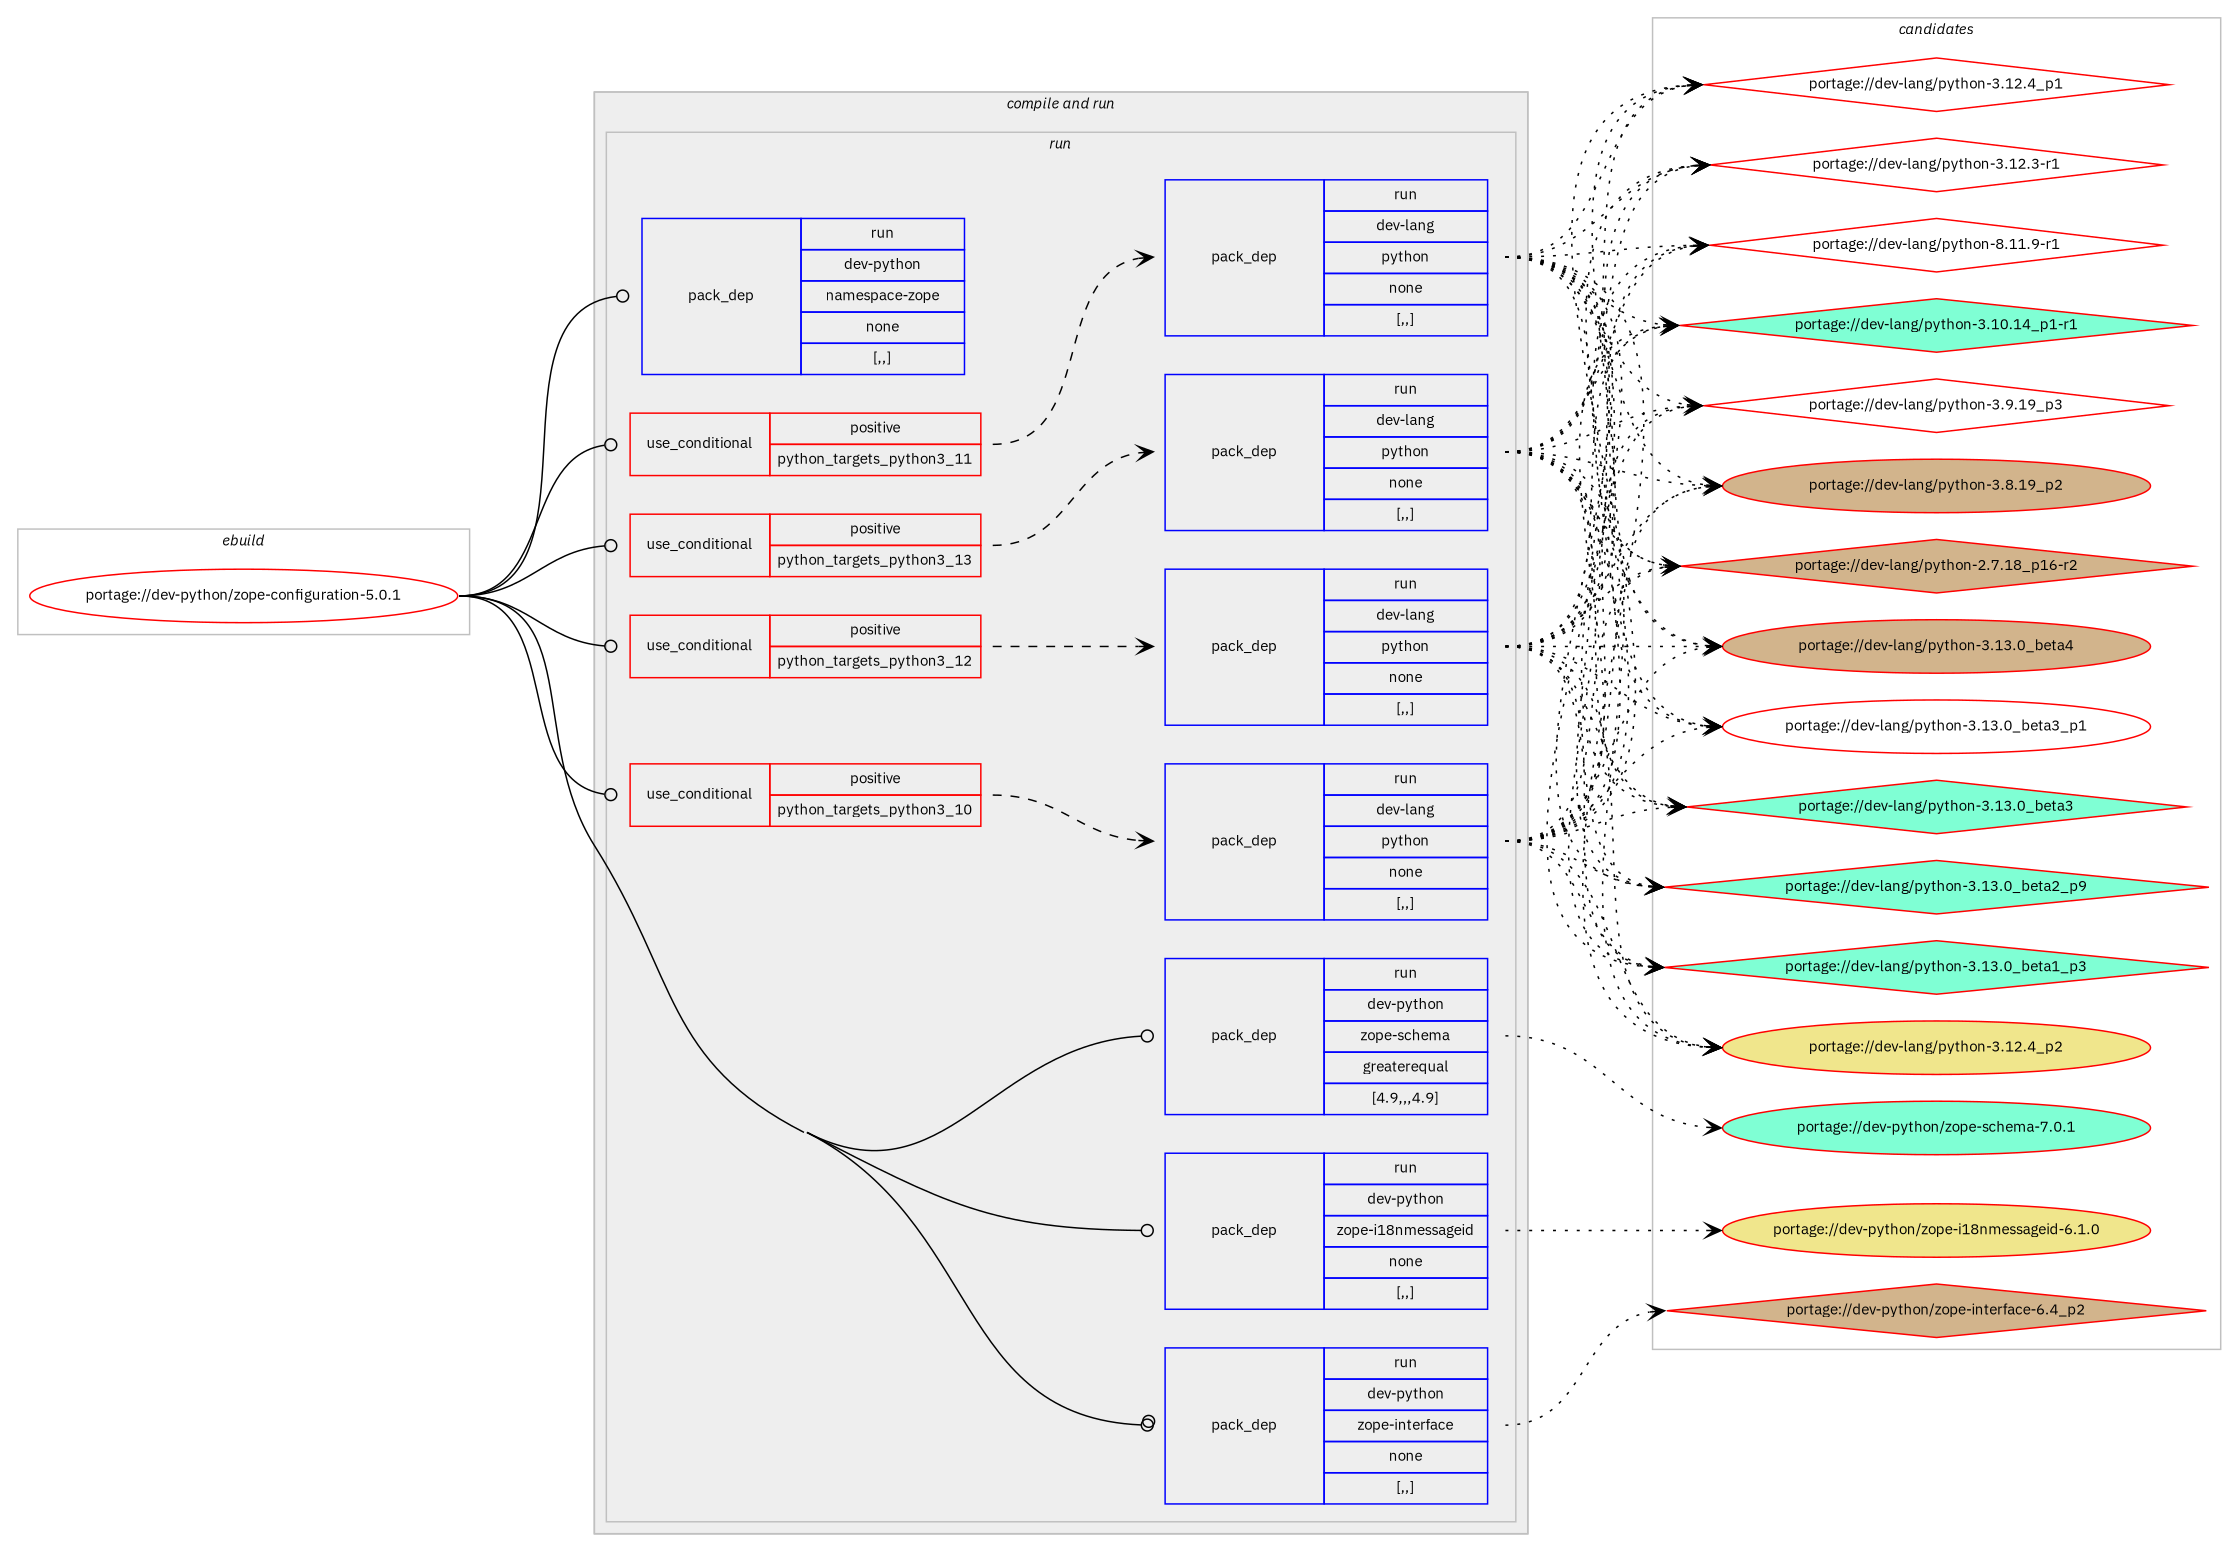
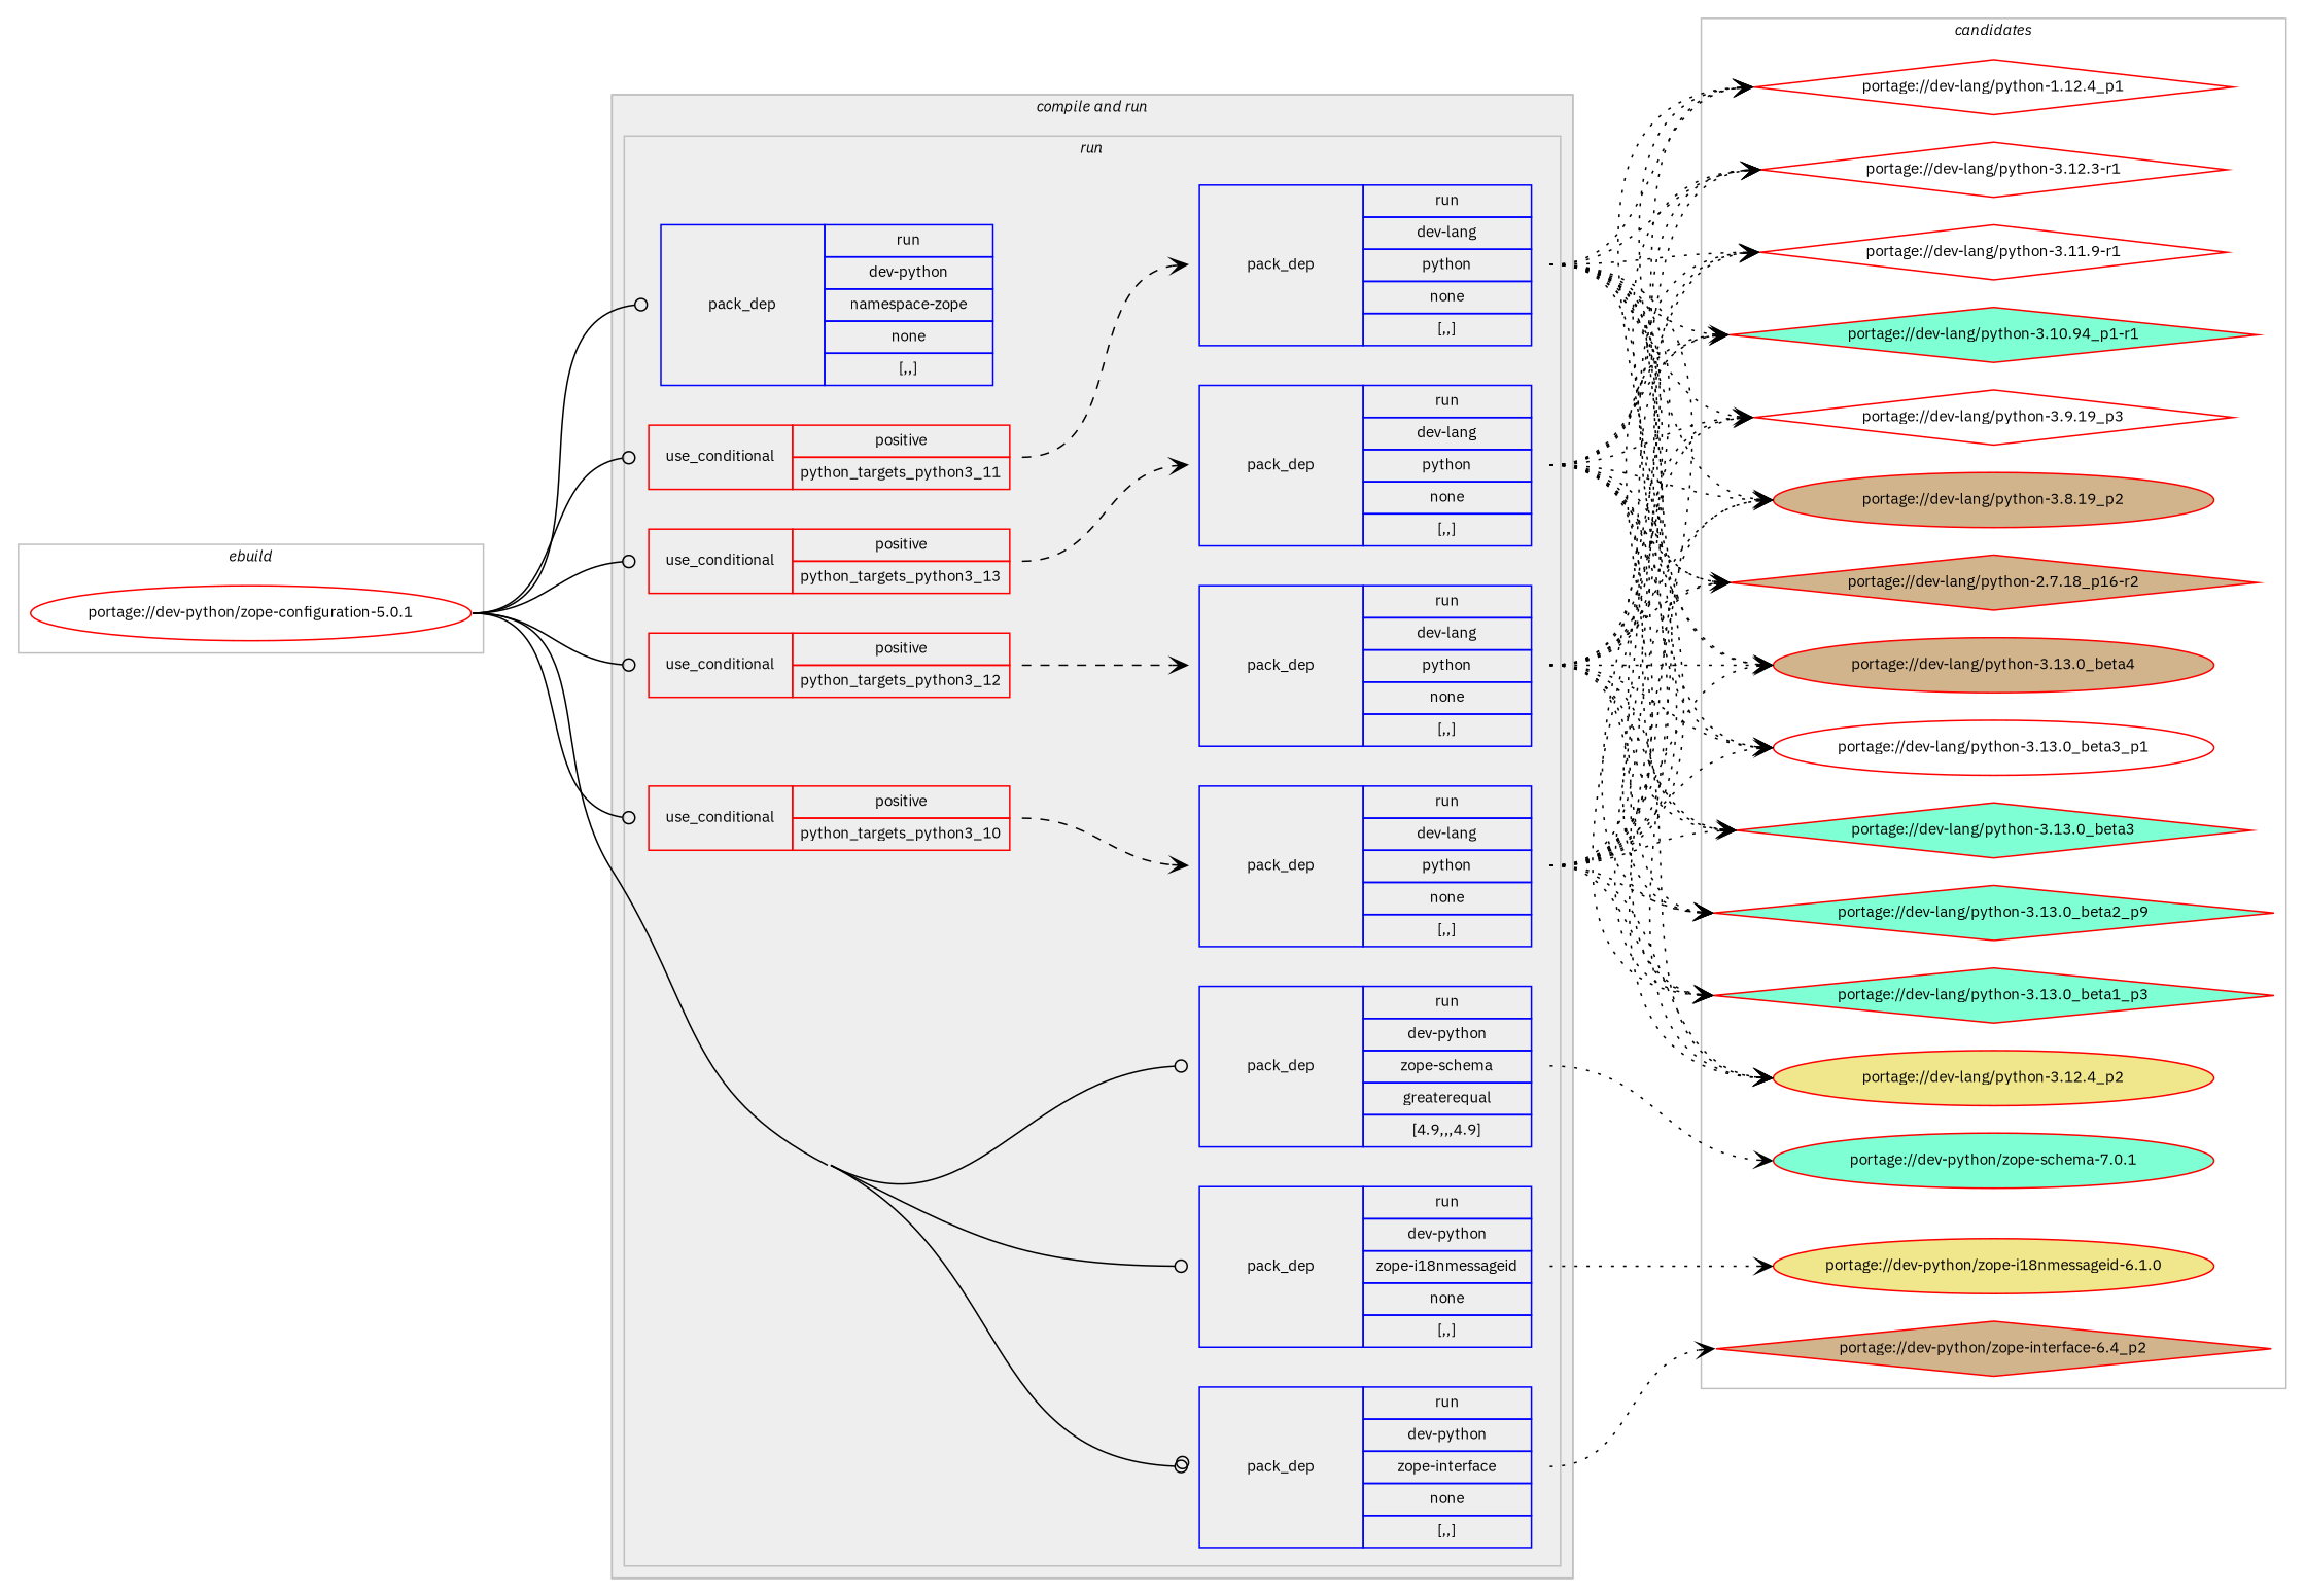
  digraph {
    compound=true
    concentrate=true
    fontname="IBM Plex Sans"
    fontsize=10
    newrank=true
    rankdir=LR
    ranksep=1.5
    node [color=red fontname="IBM Plex Sans" fontsize=10 shape=none style=filled]
    edge [arrowhead=vee fontname="IBM Plex Sans" headport=w style=dotted tailport=e weight=100]
    n1 [fillcolor=white label="portage://dev-python/zope-configuration-5.0.1" shape=ellipse width=4]
    n2 [color=blue label=<<TABLE BORDER="0" CELLBORDER="1" CELLSPACING="0" CELLPADDING="4" WIDTH="220"><TR><TD ROWSPAN="6" CELLPADDING="30">pack_dep</TD></TR><TR><TD WIDTH="110">run</TD></TR><TR><TD>dev-lang</TD></TR><TR><TD>python</TD></TR><TR><TD>none</TD></TR><TR><TD>[,,]</TD></TR></TABLE>> style=""]
    n3 [label=<<TABLE BORDER="0" CELLBORDER="1" CELLSPACING="0" CELLPADDING="4"><TR><TD ROWSPAN="3" CELLPADDING="10">use_conditional</TD></TR><TR><TD>positive</TD></TR><TR><TD>python_targets_python3_10</TD></TR></TABLE>> style=""]
    n4 [color=blue label=<<TABLE BORDER="0" CELLBORDER="1" CELLSPACING="0" CELLPADDING="4" WIDTH="220"><TR><TD ROWSPAN="6" CELLPADDING="30">pack_dep</TD></TR><TR><TD WIDTH="110">run</TD></TR><TR><TD>dev-lang</TD></TR><TR><TD>python</TD></TR><TR><TD>none</TD></TR><TR><TD>[,,]</TD></TR></TABLE>> style=""]
    n5 [label=<<TABLE BORDER="0" CELLBORDER="1" CELLSPACING="0" CELLPADDING="4"><TR><TD ROWSPAN="3" CELLPADDING="10">use_conditional</TD></TR><TR><TD>positive</TD></TR><TR><TD>python_targets_python3_11</TD></TR></TABLE>> style=""]
    n6 [color=blue label=<<TABLE BORDER="0" CELLBORDER="1" CELLSPACING="0" CELLPADDING="4" WIDTH="220"><TR><TD ROWSPAN="6" CELLPADDING="30">pack_dep</TD></TR><TR><TD WIDTH="110">run</TD></TR><TR><TD>dev-lang</TD></TR><TR><TD>python</TD></TR><TR><TD>none</TD></TR><TR><TD>[,,]</TD></TR></TABLE>> style=""]
    n7 [label=<<TABLE BORDER="0" CELLBORDER="1" CELLSPACING="0" CELLPADDING="4"><TR><TD ROWSPAN="3" CELLPADDING="10">use_conditional</TD></TR><TR><TD>positive</TD></TR><TR><TD>python_targets_python3_12</TD></TR></TABLE>> style=""]
    n8 [color=blue label=<<TABLE BORDER="0" CELLBORDER="1" CELLSPACING="0" CELLPADDING="4" WIDTH="220"><TR><TD ROWSPAN="6" CELLPADDING="30">pack_dep</TD></TR><TR><TD WIDTH="110">run</TD></TR><TR><TD>dev-lang</TD></TR><TR><TD>python</TD></TR><TR><TD>none</TD></TR><TR><TD>[,,]</TD></TR></TABLE>> style=""]
    n9 [label=<<TABLE BORDER="0" CELLBORDER="1" CELLSPACING="0" CELLPADDING="4"><TR><TD ROWSPAN="3" CELLPADDING="10">use_conditional</TD></TR><TR><TD>positive</TD></TR><TR><TD>python_targets_python3_13</TD></TR></TABLE>> style=""]
    n10 [color=blue label=<<TABLE BORDER="0" CELLBORDER="1" CELLSPACING="0" CELLPADDING="4" WIDTH="220"><TR><TD ROWSPAN="6" CELLPADDING="30">pack_dep</TD></TR><TR><TD WIDTH="110">run</TD></TR><TR><TD>dev-python</TD></TR><TR><TD>zope-i18nmessageid</TD></TR><TR><TD>none</TD></TR><TR><TD>[,,]</TD></TR></TABLE>> style=""]
    n11 [color=blue label=<<TABLE BORDER="0" CELLBORDER="1" CELLSPACING="0" CELLPADDING="4" WIDTH="220"><TR><TD ROWSPAN="6" CELLPADDING="30">pack_dep</TD></TR><TR><TD WIDTH="110">run</TD></TR><TR><TD>dev-python</TD></TR><TR><TD>zope-interface</TD></TR><TR><TD>none</TD></TR><TR><TD>[,,]</TD></TR></TABLE>> style=""]
    n12 [color=blue label=<<TABLE BORDER="0" CELLBORDER="1" CELLSPACING="0" CELLPADDING="4" WIDTH="220"><TR><TD ROWSPAN="6" CELLPADDING="30">pack_dep</TD></TR><TR><TD WIDTH="110">run</TD></TR><TR><TD>dev-python</TD></TR><TR><TD>zope-schema</TD></TR><TR><TD>greaterequal</TD></TR><TR><TD>[4.9,,,4.9]</TD></TR></TABLE>> style=""]
    n13 [color=blue label=<<TABLE BORDER="0" CELLBORDER="1" CELLSPACING="0" CELLPADDING="4" WIDTH="220"><TR><TD ROWSPAN="6" CELLPADDING="30">pack_dep</TD></TR><TR><TD WIDTH="110">run</TD></TR><TR><TD>dev-python</TD></TR><TR><TD>namespace-zope</TD></TR><TR><TD>none</TD></TR><TR><TD>[,,]</TD></TR></TABLE>> style=""]
    n14 [fillcolor=tan label="portage://dev-lang/python-3.13.0_beta4" shape=ellipse width=4]
    n15 [fillcolor=white label="portage://dev-lang/python-3.13.0_beta3_p1" shape=ellipse width=4]
    n16 [fillcolor=aquamarine label="portage://dev-lang/python-3.13.0_beta3" shape=diamond width=4]
    n17 [fillcolor=aquamarine label="portage://dev-lang/python-3.13.0_beta2_p9" shape=diamond width=4]
    n18 [fillcolor=aquamarine label="portage://dev-lang/python-3.13.0_beta1_p3" shape=diamond width=4]
    n19 [fillcolor=khaki label="portage://dev-lang/python-3.12.4_p2" shape=ellipse width=4]
-   n20 [fillcolor=white label="portage://dev-lang/python-3.12.4_p1" shape=diamond width=4]
+   n20 [fillcolor=white label="portage://dev-lang/python-1.12.4_p1" shape=diamond width=4]
    n21 [fillcolor=white label="portage://dev-lang/python-3.12.3-r1" shape=diamond width=4]
-   n22 [fillcolor=white label="portage://dev-lang/python-8.11.9-r1" shape=diamond width=4]
-   n23 [fillcolor=aquamarine label="portage://dev-lang/python-3.10.14_p1-r1" shape=diamond width=4]
+   n22 [fillcolor=white label="portage://dev-lang/python-3.11.9-r1" shape=diamond width=4]
+   n23 [fillcolor=aquamarine label="portage://dev-lang/python-3.10.94_p1-r1" shape=diamond width=4]
    n24 [fillcolor=white label="portage://dev-lang/python-3.9.19_p3" shape=diamond width=4]
    n25 [fillcolor=tan label="portage://dev-lang/python-3.8.19_p2" shape=ellipse width=4]
    n26 [fillcolor=tan label="portage://dev-lang/python-2.7.18_p16-r2" shape=diamond width=4]
    n27 [fillcolor=khaki label="portage://dev-python/zope-i18nmessageid-6.1.0" shape=ellipse width=4]
    n28 [fillcolor=tan label="portage://dev-python/zope-interface-6.4_p2" shape=diamond width=4]
    n29 [fillcolor=aquamarine label="portage://dev-python/zope-schema-7.0.1" shape=ellipse width=4]
    subgraph cluster_1 {
      color=gray
      label=<<i>dependencies</i>>
      subgraph cluster_2 {
        color=gray
        fillcolor="#eeeeee"
        label=<<i>compile</i>>
        style=filled
      }
      subgraph cluster_3 {
        color=gray
        fillcolor="#eeeeee"
        label=<<i>compile and run</i>>
        style=filled
      }
      subgraph cluster_4 {
        color=gray
        fillcolor="#eeeeee"
        label=<<i>run</i>>
        style=filled
        subgraph sub_5 {
          color=gray
          fillcolor="#eeeeee"
          label=<<i>run</i>>
          style=filled
          n3
          subgraph sub_6 {
            color=gray
            fillcolor="#eeeeee"
            label=<<i>run</i>>
            style=filled
            n2
          }
        }
        subgraph sub_7 {
          color=gray
          fillcolor="#eeeeee"
          label=<<i>run</i>>
          style=filled
          n5
          subgraph sub_8 {
            color=gray
            fillcolor="#eeeeee"
            label=<<i>run</i>>
            style=filled
            n4
          }
        }
        subgraph sub_9 {
          color=gray
          fillcolor="#eeeeee"
          label=<<i>run</i>>
          style=filled
          n7
          subgraph sub_10 {
            color=gray
            fillcolor="#eeeeee"
            label=<<i>run</i>>
            style=filled
            n6
          }
        }
        subgraph sub_11 {
          color=gray
          fillcolor="#eeeeee"
          label=<<i>run</i>>
          style=filled
          n9
          subgraph sub_12 {
            color=gray
            fillcolor="#eeeeee"
            label=<<i>run</i>>
            style=filled
            n8
          }
        }
        subgraph sub_13 {
          color=gray
          fillcolor="#eeeeee"
          label=<<i>run</i>>
          style=filled
          n10
        }
        subgraph sub_14 {
          color=gray
          fillcolor="#eeeeee"
          label=<<i>run</i>>
          style=filled
          n11
        }
        subgraph sub_15 {
          color=gray
          fillcolor="#eeeeee"
          label=<<i>run</i>>
          style=filled
          n12
        }
        subgraph sub_16 {
          color=gray
          fillcolor="#eeeeee"
          label=<<i>run</i>>
          style=filled
          n13
        }
      }
    }
    subgraph cluster_17 {
      color=gray
      label=<<i>ebuild</i>>
      n1
    }
    subgraph cluster_18 {
      color=gray
      label=<<i>candidates</i>>
      rank=same
      subgraph sub_19 {
        color=black
        label=<<i>candidates</i>>
        nodesep=1
        rank=same
        n14
        n15
        n16
        n17
        n18
        n19
        n20
        n21
        n22
        n23
        n24
        n25
        n26
      }
      subgraph sub_20 {
        color=black
        label=<<i>candidates</i>>
        nodesep=1
        rank=same
        n14
        n15
        n16
        n17
        n18
        n19
        n20
        n21
        n22
        n23
        n24
        n25
        n26
      }
      subgraph sub_21 {
        color=black
        label=<<i>candidates</i>>
        nodesep=1
        rank=same
        n14
        n15
        n16
        n17
        n18
        n19
        n20
        n21
        n22
        n23
        n24
        n25
        n26
      }
      subgraph sub_22 {
        color=black
        label=<<i>candidates</i>>
        nodesep=1
        rank=same
        n14
        n15
        n16
        n17
        n18
        n19
        n20
        n21
        n22
        n23
        n24
        n25
        n26
      }
      subgraph sub_23 {
        color=black
        label=<<i>candidates</i>>
        nodesep=1
        rank=same
        n27
      }
      subgraph sub_24 {
        color=black
        label=<<i>candidates</i>>
        nodesep=1
        rank=same
        n28
      }
      subgraph sub_25 {
        color=black
        label=<<i>candidates</i>>
        nodesep=1
        rank=same
        n29
      }
      subgraph sub_26 {
        color=black
        label=<<i>candidates</i>>
        nodesep=1
        rank=same
      }
    }
    n1 -> n3 [arrowhead=odot style=solid weight=20]
    n1 -> n5 [arrowhead=odot style=solid weight=20]
    n1 -> n7 [arrowhead=odot style=solid weight=20]
    n1 -> n9 [arrowhead=odot style=solid weight=20]
    n1 -> n10 [arrowhead=odot style=solid weight=20]
    n1 -> n11 [arrowhead=odot style=solid weight=20]
    n1 -> n12 [arrowhead=odot style=solid weight=20]
    n1 -> n13 [arrowhead=odot style=solid weight=20]
    n2 -> n14
    n2 -> n15
    n2 -> n16
    n2 -> n17
    n2 -> n18
    n2 -> n19
    n2 -> n20
    n2 -> n21
    n2 -> n22
    n2 -> n23
    n2 -> n24
    n2 -> n25
    n2 -> n26
    n3 -> n2 [style=dashed weight=20]
    n4 -> n14
    n4 -> n15
    n4 -> n16
    n4 -> n17
    n4 -> n18
    n4 -> n19
    n4 -> n20
    n4 -> n21
    n4 -> n22
    n4 -> n23
    n4 -> n24
    n4 -> n25
    n4 -> n26
    n5 -> n4 [style=dashed weight=20]
    n6 -> n14
    n6 -> n15
    n6 -> n16
    n6 -> n17
    n6 -> n18
    n6 -> n19
    n6 -> n20
    n6 -> n21
    n6 -> n22
    n6 -> n23
    n6 -> n24
    n6 -> n25
    n6 -> n26
    n7 -> n6 [style=dashed weight=20]
    n8 -> n14
    n8 -> n15
    n8 -> n16
    n8 -> n17
    n8 -> n18
    n8 -> n19
    n8 -> n20
    n8 -> n21
    n8 -> n22
    n8 -> n23
    n8 -> n24
    n8 -> n25
    n8 -> n26
    n9 -> n8 [style=dashed weight=20]
    n10 -> n27
    n11 -> n28
    n12 -> n29
  }
